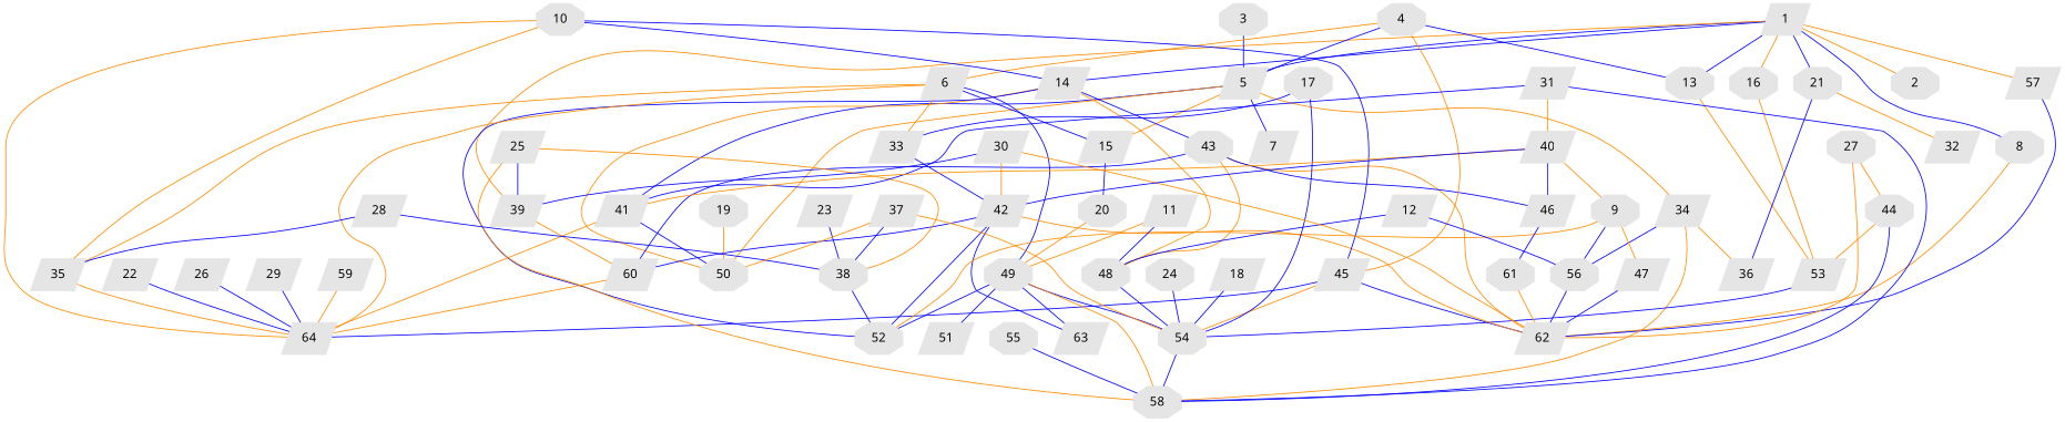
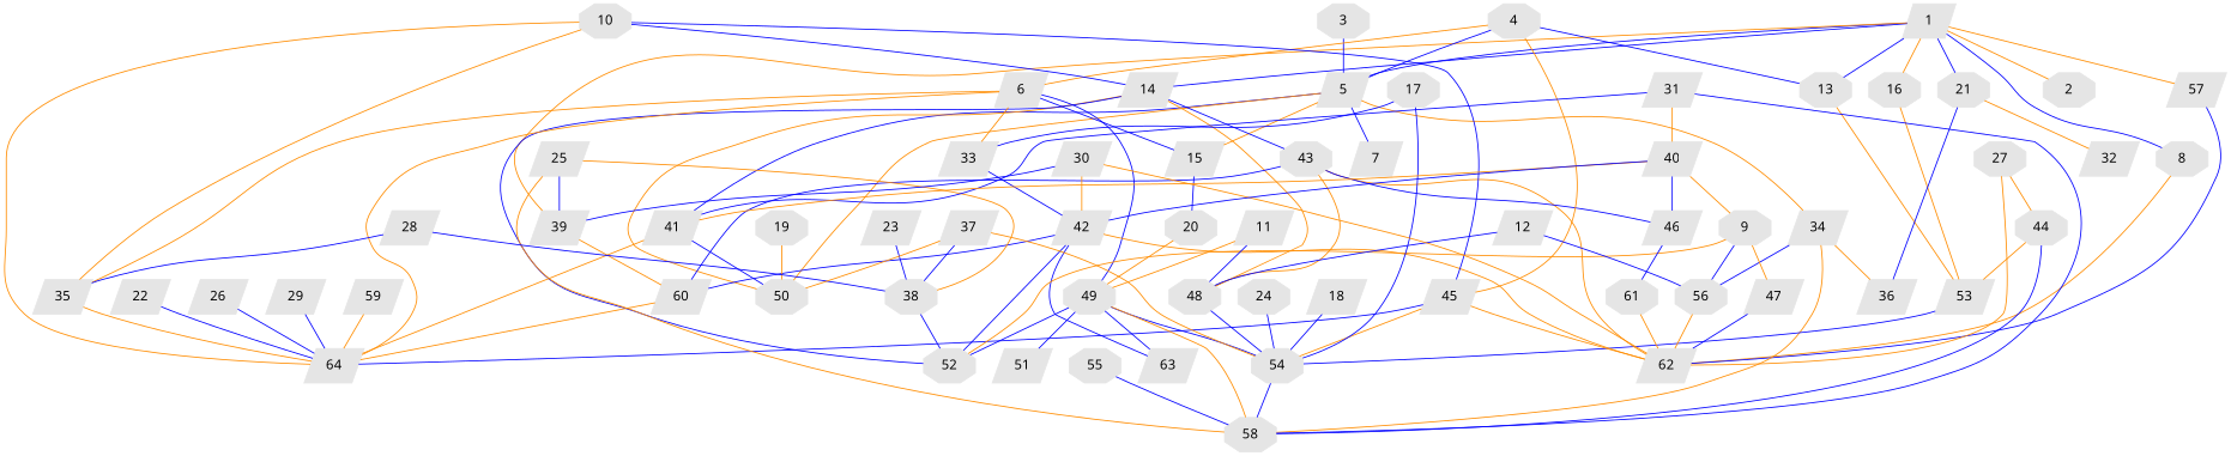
  graph {
    fontname="Noto Sans"
    node [color=gray90 fontname="Noto Sans" shape=parallelogram style=filled]
    edge [color=blue fontname="Noto Sans" weight=1.0]
    2 [shape=octagon]
    1
    5
    8 [shape=octagon]
    13 [shape=octagon]
    14
    16 [shape=octagon]
    21 [shape=octagon]
    39
    57
    7
    15
    34
    41
    50 [shape=octagon]
    62
    53
    52 [shape=octagon]
    48 [shape=octagon]
    43 [shape=octagon]
    32
    36
    60
    3 [shape=octagon]
    4 [shape=octagon]
    6
    45
    33
    35
    49 [shape=octagon]
    64
    54 [shape=octagon]
    20 [shape=octagon]
    56 [shape=octagon]
    58 [shape=octagon]
    42
    63
    51
    9 [shape=octagon]
    47
    10 [shape=octagon]
    11
    12
    46
    17 [shape=octagon]
    18
    19 [shape=octagon]
    22
    38 [shape=octagon]
    23
    24 [shape=octagon]
    25
    26
    27 [shape=octagon]
    44 [shape=octagon]
    28
    29
    30
    31
    40
    37
    61 [shape=octagon]
    55 [shape=octagon]
    59
    1 -- 2 [color=darkorange]
    1 -- 5
    1 -- 8
    1 -- 13
    1 -- 14
    1 -- 16 [color=darkorange]
    1 -- 21 [weight=2.0]
    1 -- 39 [color=darkorange]
    1 -- 57 [color=darkorange]
    5 -- 7
    5 -- 15 [color=darkorange]
    5 -- 34 [color=darkorange]
    5 -- 41
    5 -- 50 [color=darkorange]
    8 -- 62 [color=darkorange]
    13 -- 53 [color=darkorange]
    14 -- 50 [color=darkorange]
    14 -- 52
    14 -- 48 [color=darkorange]
    14 -- 43
    16 -- 53 [color=darkorange]
    21 -- 32 [color=darkorange]
    21 -- 36
    39 -- 60 [color=darkorange]
    57 -- 62
    15 -- 20
    34 -- 36 [color=darkorange]
    34 -- 56
    34 -- 58 [color=darkorange]
    41 -- 50
    41 -- 64 [color=darkorange]
    53 -- 54
    48 -- 54
    43 -- 62 [color=darkorange]
    43 -- 48 [color=darkorange]
    43 -- 60
    43 -- 46
    60 -- 64 [color=darkorange]
    3 -- 5
    4 -- 5
    4 -- 13
    4 -- 6 [color=darkorange]
    4 -- 45 [color=darkorange]
    6 -- 15
    6 -- 33 [color=darkorange]
    6 -- 35 [color=darkorange]
    6 -- 49
    6 -- 64 [color=darkorange]
-   45 -- 62
+   45 -- 62 [color=darkorange]
    45 -- 64
    45 -- 54 [color=darkorange]
    33 -- 42
    35 -- 64 [color=darkorange]
    49 -- 52
    49 -- 54
    49 -- 58 [color=darkorange weight=2.0]
    49 -- 63
    49 -- 51
    54 -- 58
    20 -- 49 [color=darkorange]
-   56 -- 62
+   56 -- 62 [color=darkorange]
    42 -- 62 [color=darkorange]
    42 -- 52
    42 -- 60
    42 -- 63
    9 -- 52 [color=darkorange]
    9 -- 56
    9 -- 47 [color=darkorange]
    47 -- 62
    10 -- 14
    10 -- 45
    10 -- 35 [color=darkorange]
    10 -- 64 [color=darkorange]
    11 -- 48
    11 -- 49 [color=darkorange]
    12 -- 48
    12 -- 56
    46 -- 61
    17 -- 33
    17 -- 54
    18 -- 54
    19 -- 50 [color=darkorange]
    22 -- 64
    38 -- 52
    23 -- 38
    24 -- 54
    25 -- 39
    25 -- 58 [color=darkorange]
    25 -- 38 [color=darkorange]
    26 -- 64
    27 -- 62 [color=darkorange]
    27 -- 44 [color=darkorange]
    44 -- 53 [color=darkorange weight=2.0]
    44 -- 58
    28 -- 35
    28 -- 38
    29 -- 64
    30 -- 39
    30 -- 62 [color=darkorange]
    30 -- 42 [color=darkorange]
    31 -- 41
    31 -- 58
    31 -- 40 [color=darkorange]
    40 -- 41 [color=darkorange]
    40 -- 42
    40 -- 9 [color=darkorange]
    40 -- 46
    37 -- 50 [color=darkorange]
    37 -- 54 [color=darkorange]
    37 -- 38
    61 -- 62 [color=darkorange]
    55 -- 58
    59 -- 64 [color=darkorange]
  }
